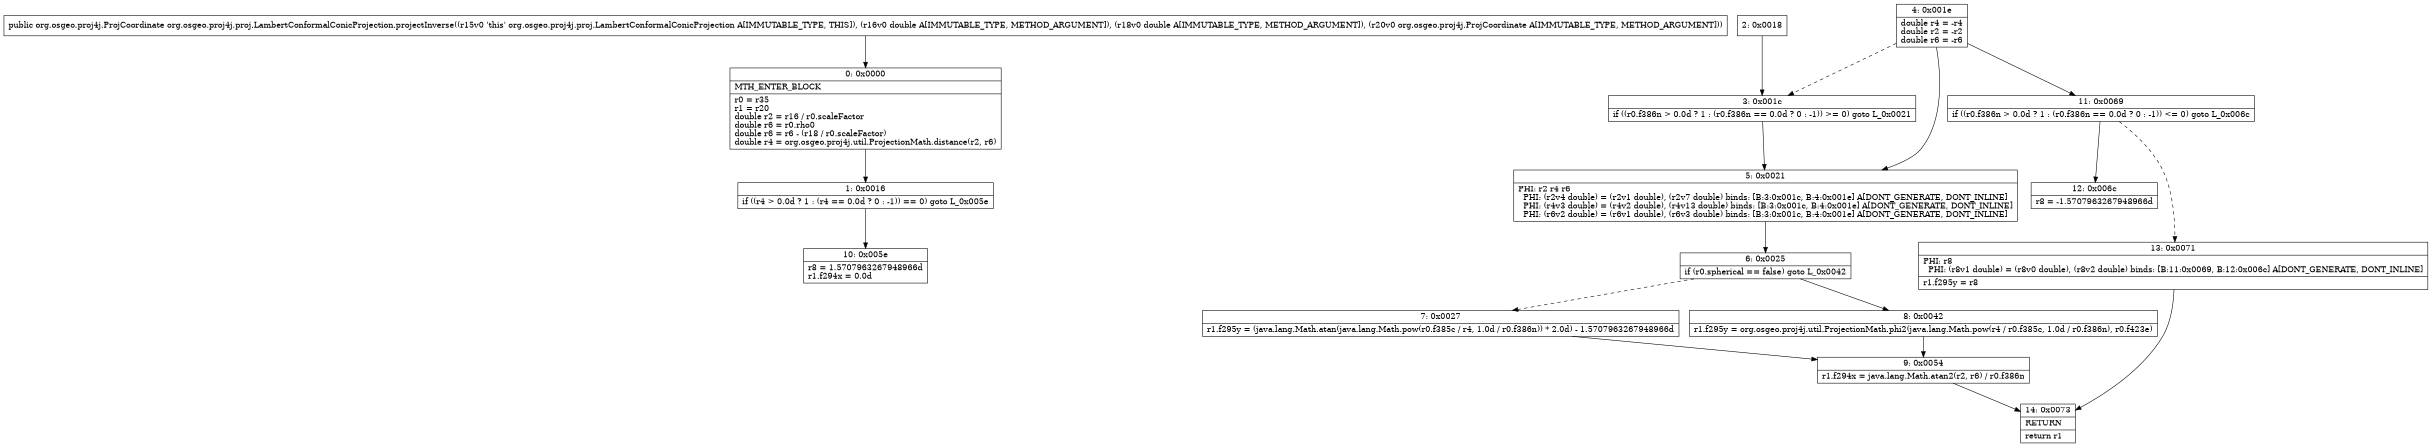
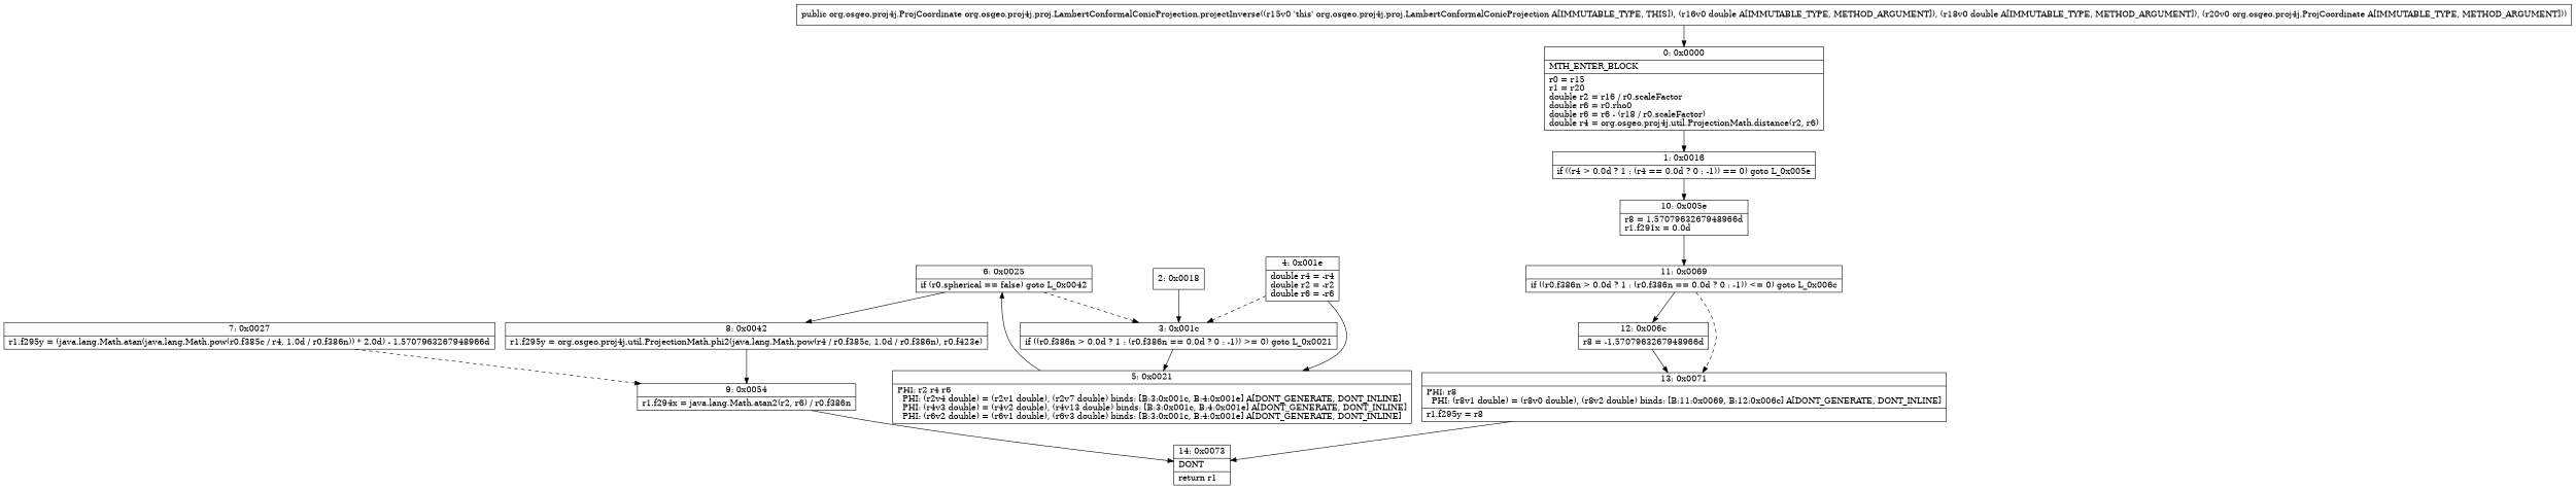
  digraph {
    node [shape=record]
-   n1 [label="{0\:\ 0x0000|MTH_ENTER_BLOCK\l|r0 = r35\lr1 = r20\ldouble r2 = r16 \/ r0.scaleFactor\ldouble r6 = r0.rho0\ldouble r6 = r6 \- (r18 \/ r0.scaleFactor)\ldouble r4 = org.osgeo.proj4j.util.ProjectionMath.distance(r2, r6)\l}"]
+   n1 [label="{0\:\ 0x0000|MTH_ENTER_BLOCK\l|r0 = r15\lr1 = r20\ldouble r2 = r16 \/ r0.scaleFactor\ldouble r6 = r0.rho0\ldouble r6 = r6 \- (r18 \/ r0.scaleFactor)\ldouble r4 = org.osgeo.proj4j.util.ProjectionMath.distance(r2, r6)\l}"]
    n2 [label="{1\:\ 0x0016|if ((r4 \> 0.0d ? 1 : (r4 == 0.0d ? 0 : \-1)) == 0) goto L_0x005e\l}"]
-   n3 [label="{10\:\ 0x005e|r8 = 1.5707963267948966d\lr1.f294x = 0.0d\l}"]
+   n3 [label="{10\:\ 0x005e|r8 = 1.5707963267948966d\lr1.f291x = 0.0d\l}"]
    n4 [label="{2\:\ 0x0018}"]
    n5 [label="{3\:\ 0x001c|if ((r0.f386n \> 0.0d ? 1 : (r0.f386n == 0.0d ? 0 : \-1)) \>= 0) goto L_0x0021\l}"]
    n6 [label="{11\:\ 0x0069|if ((r0.f386n \> 0.0d ? 1 : (r0.f386n == 0.0d ? 0 : \-1)) \<= 0) goto L_0x006c\l}"]
    n7 [label="{5\:\ 0x0021|PHI: r2 r4 r6 \l  PHI: (r2v4 double) = (r2v1 double), (r2v7 double) binds: [B:3:0x001c, B:4:0x001e] A[DONT_GENERATE, DONT_INLINE]\l  PHI: (r4v3 double) = (r4v2 double), (r4v13 double) binds: [B:3:0x001c, B:4:0x001e] A[DONT_GENERATE, DONT_INLINE]\l  PHI: (r6v2 double) = (r6v1 double), (r6v3 double) binds: [B:3:0x001c, B:4:0x001e] A[DONT_GENERATE, DONT_INLINE]\l}"]
    n8 [label="{4\:\ 0x001e|double r4 = \-r4\ldouble r2 = \-r2\ldouble r6 = \-r6\l}"]
    n9 [label="{6\:\ 0x0025|if (r0.spherical == false) goto L_0x0042\l}"]
    n10 [label="{7\:\ 0x0027|r1.f295y = (java.lang.Math.atan(java.lang.Math.pow(r0.f385c \/ r4, 1.0d \/ r0.f386n)) * 2.0d) \- 1.5707963267948966d\l}"]
    n11 [label="{8\:\ 0x0042|r1.f295y = org.osgeo.proj4j.util.ProjectionMath.phi2(java.lang.Math.pow(r4 \/ r0.f385c, 1.0d \/ r0.f386n), r0.f423e)\l}"]
    n12 [label="{9\:\ 0x0054|r1.f294x = java.lang.Math.atan2(r2, r6) \/ r0.f386n\l}"]
-   n13 [label="{14\:\ 0x0073|RETURN\l|return r1\l}"]
+   n13 [label="{14\:\ 0x0073|DONT\l|return r1\l}"]
    n14 [label="{12\:\ 0x006c|r8 = \-1.5707963267948966d\l}"]
    n15 [label="{13\:\ 0x0071|PHI: r8 \l  PHI: (r8v1 double) = (r8v0 double), (r8v2 double) binds: [B:11:0x0069, B:12:0x006c] A[DONT_GENERATE, DONT_INLINE]\l|r1.f295y = r8\l}"]
    n16 [label="{public org.osgeo.proj4j.ProjCoordinate org.osgeo.proj4j.proj.LambertConformalConicProjection.projectInverse((r15v0 'this' org.osgeo.proj4j.proj.LambertConformalConicProjection A[IMMUTABLE_TYPE, THIS]), (r16v0 double A[IMMUTABLE_TYPE, METHOD_ARGUMENT]), (r18v0 double A[IMMUTABLE_TYPE, METHOD_ARGUMENT]), (r20v0 org.osgeo.proj4j.ProjCoordinate A[IMMUTABLE_TYPE, METHOD_ARGUMENT])) }"]
    n1 -> n2
    n2 -> n3
-   n8 -> n6
+   n3 -> n6
    n4 -> n5
    n5 -> n7
    n6 -> n14
    n6 -> n15 [style=dashed]
    n7 -> n9
    n8 -> n5 [style=dashed]
    n8 -> n7
-   n9 -> n10 [style=dashed]
+   n9 -> n5 [style=dashed]
    n9 -> n11
-   n10 -> n12
+   n10 -> n12 [style=dashed]
    n11 -> n12
    n12 -> n13
+   n14 -> n15
    n15 -> n13
    n16 -> n1
  }
